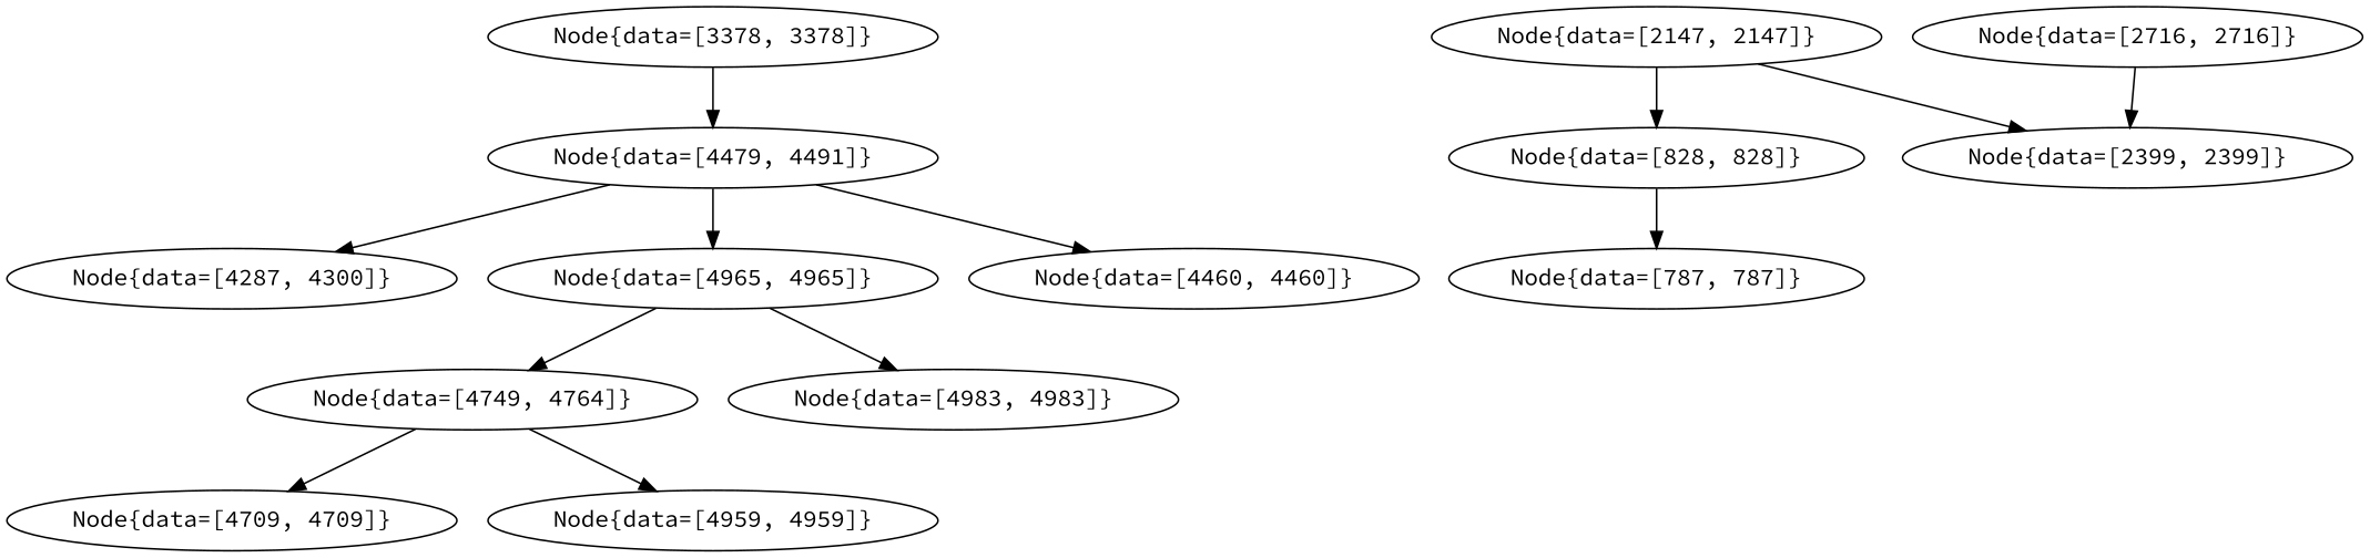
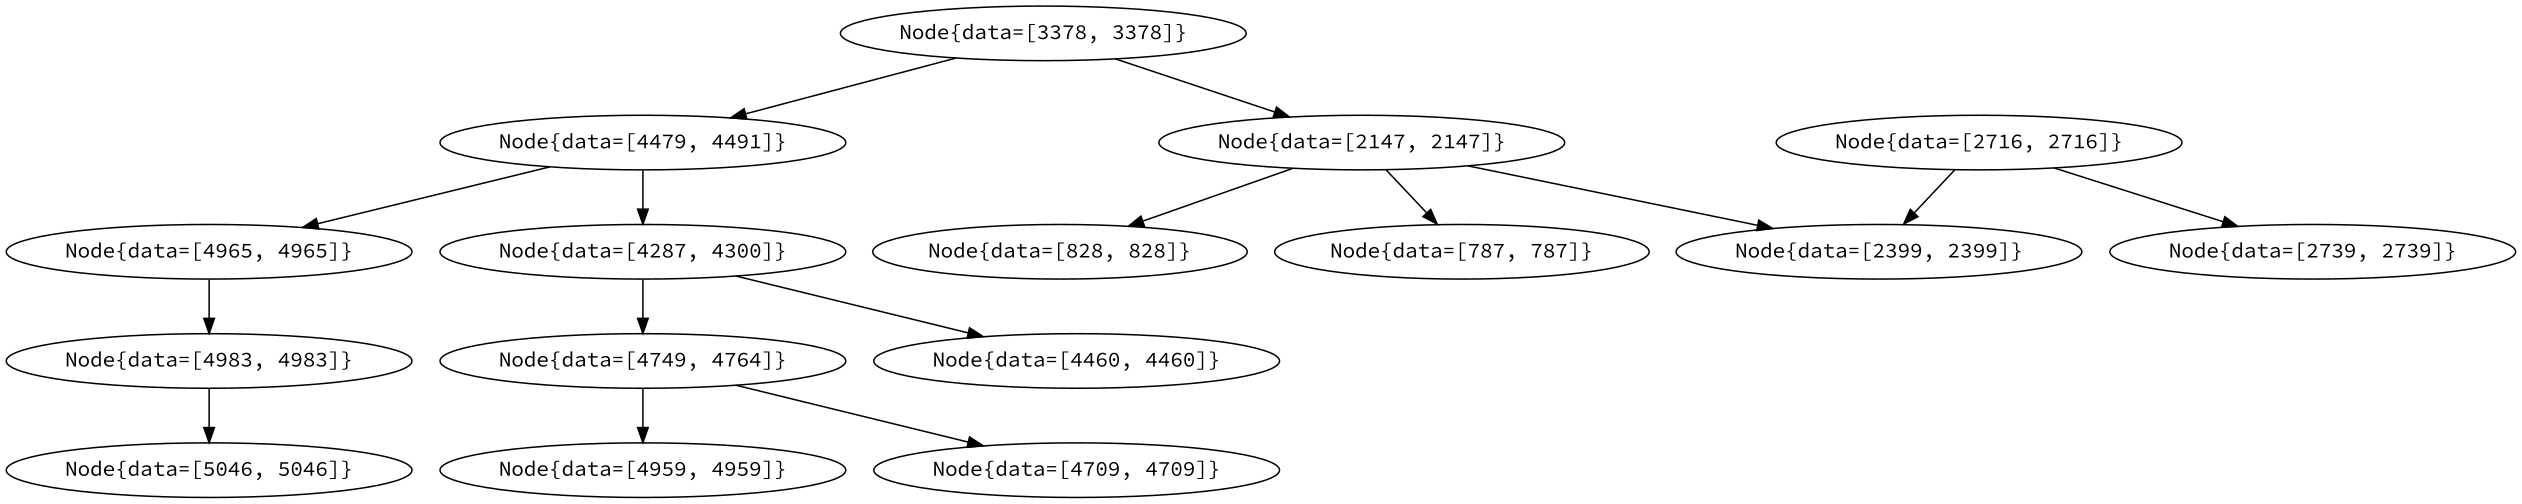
  digraph {
    fontname="Source Code Pro"
    node [fontname="Source Code Pro"]
    edge [fontname="Source Code Pro"]
    n1 [label="Node{data=[3378, 3378]}"]
    n2 [label="Node{data=[2147, 2147]}"]
    n3 [label="Node{data=[4479, 4491]}"]
    n4 [label="Node{data=[828, 828]}"]
    n5 [label="Node{data=[2399, 2399]}"]
    n6 [label="Node{data=[4287, 4300]}"]
    n7 [label="Node{data=[4965, 4965]}"]
    n8 [label="Node{data=[787, 787]}"]
    n9 [label="Node{data=[2716, 2716]}"]
+   n10 [label="Node{data=[2739, 2739]}"]
    n11 [label="Node{data=[4460, 4460]}"]
    n12 [label="Node{data=[4749, 4764]}"]
    n13 [label="Node{data=[4983, 4983]}"]
    n14 [label="Node{data=[4709, 4709]}"]
    n15 [label="Node{data=[4959, 4959]}"]
+   n16 [label="Node{data=[5046, 5046]}"]
+   n1 -> n2
    n1 -> n3
    n2 -> n4
    n2 -> n5
    n3 -> n6
    n3 -> n7
-   n4 -> n8
-   n3 -> n11
-   n7 -> n12
+   n2 -> n8
+   n6 -> n11
+   n6 -> n12
    n7 -> n13
    n9 -> n5
+   n9 -> n10
    n12 -> n14
    n12 -> n15
+   n13 -> n16
  }
